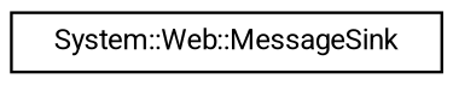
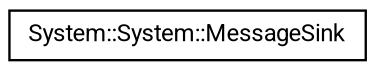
  digraph {
    rankdir=LR
    fontname=Roboto
-   n1 [color=black fillcolor=white fontname=Roboto fontsize=10 height=0.2 label="System::Web::MessageSink" shape=record style=filled width=0.4]
+   n1 [color=black fillcolor=white fontname=Roboto fontsize=10 height=0.2 label="System::System::MessageSink" shape=record style=filled width=0.4]
  }
